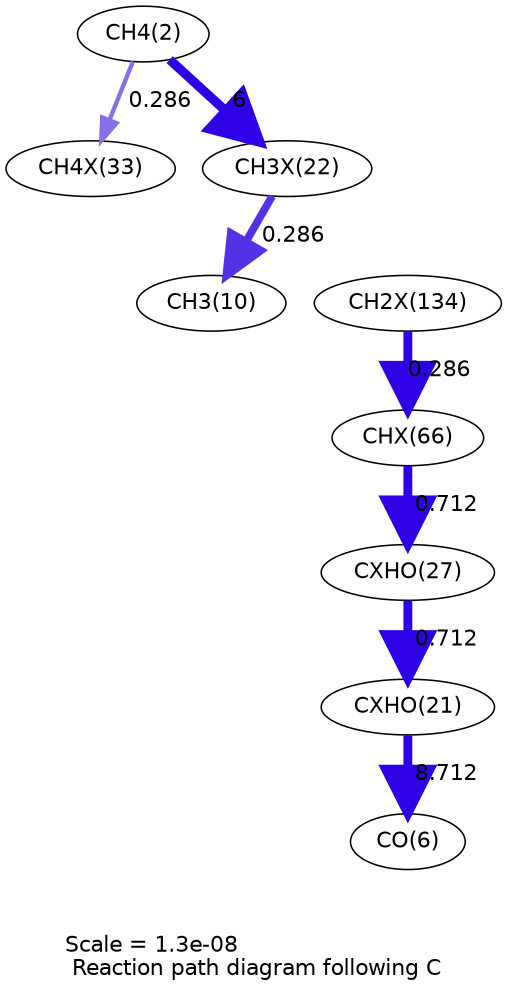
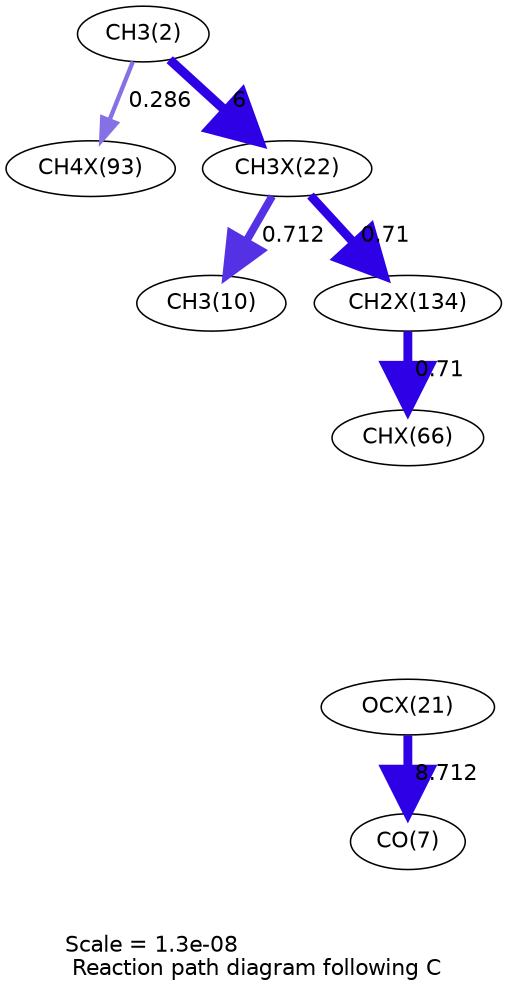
  digraph {
    fontname=Helvetica
    label="Scale = 1.3e-08\l Reaction path diagram following C"
    node [fontname=Helvetica]
    edge [arrowsize=2.87 color="0.7, 1.21, 0.9" fontname=Helvetica penwidth=5.74]
-   n1 [label="CH4(2)"]
-   n2 [label="CH4X(33)"]
+   n1 [label="CH3(2)"]
+   n2 [label="CH4X(93)"]
    n3 [label="CH3X(22)"]
    n4 [label="CH3(10)"]
    n5 [label="CH2X(134)"]
    n6 [label="CHX(66)"]
-   n7 [label="CXHO(27)"]
-   n8 [label="CXHO(21)"]
-   n9 [label="CO(6)"]
+   n8 [label="OCX(21)"]
+   n9 [label="CO(7)"]
    n1 -> n2 [arrowsize=1.42 color="0.7, 0.515, 0.9" label=" 0.286" penwidth=2.83]
    n1 -> n3 [arrowsize=3 color="0.7, 1.5, 0.9" label=" 6" penwidth=6]
-   n3 -> n4 [arrowsize=2.53 color="0.7, 0.786, 0.9" label=" 0.286" penwidth=5.05]
-   n5 -> n6 [label=" 0.286"]
-   n6 -> n7 [label=" 0.712"]
-   n7 -> n8 [label=" 0.712"]
+   n3 -> n4 [arrowsize=2.53 color="0.7, 0.786, 0.9" label=" 0.712" penwidth=5.05]
+   n3 -> n5 [label=" 0.71"]
+   n5 -> n6 [label=" 0.71"]
    n8 -> n9 [label=" 8.712"]
  }
